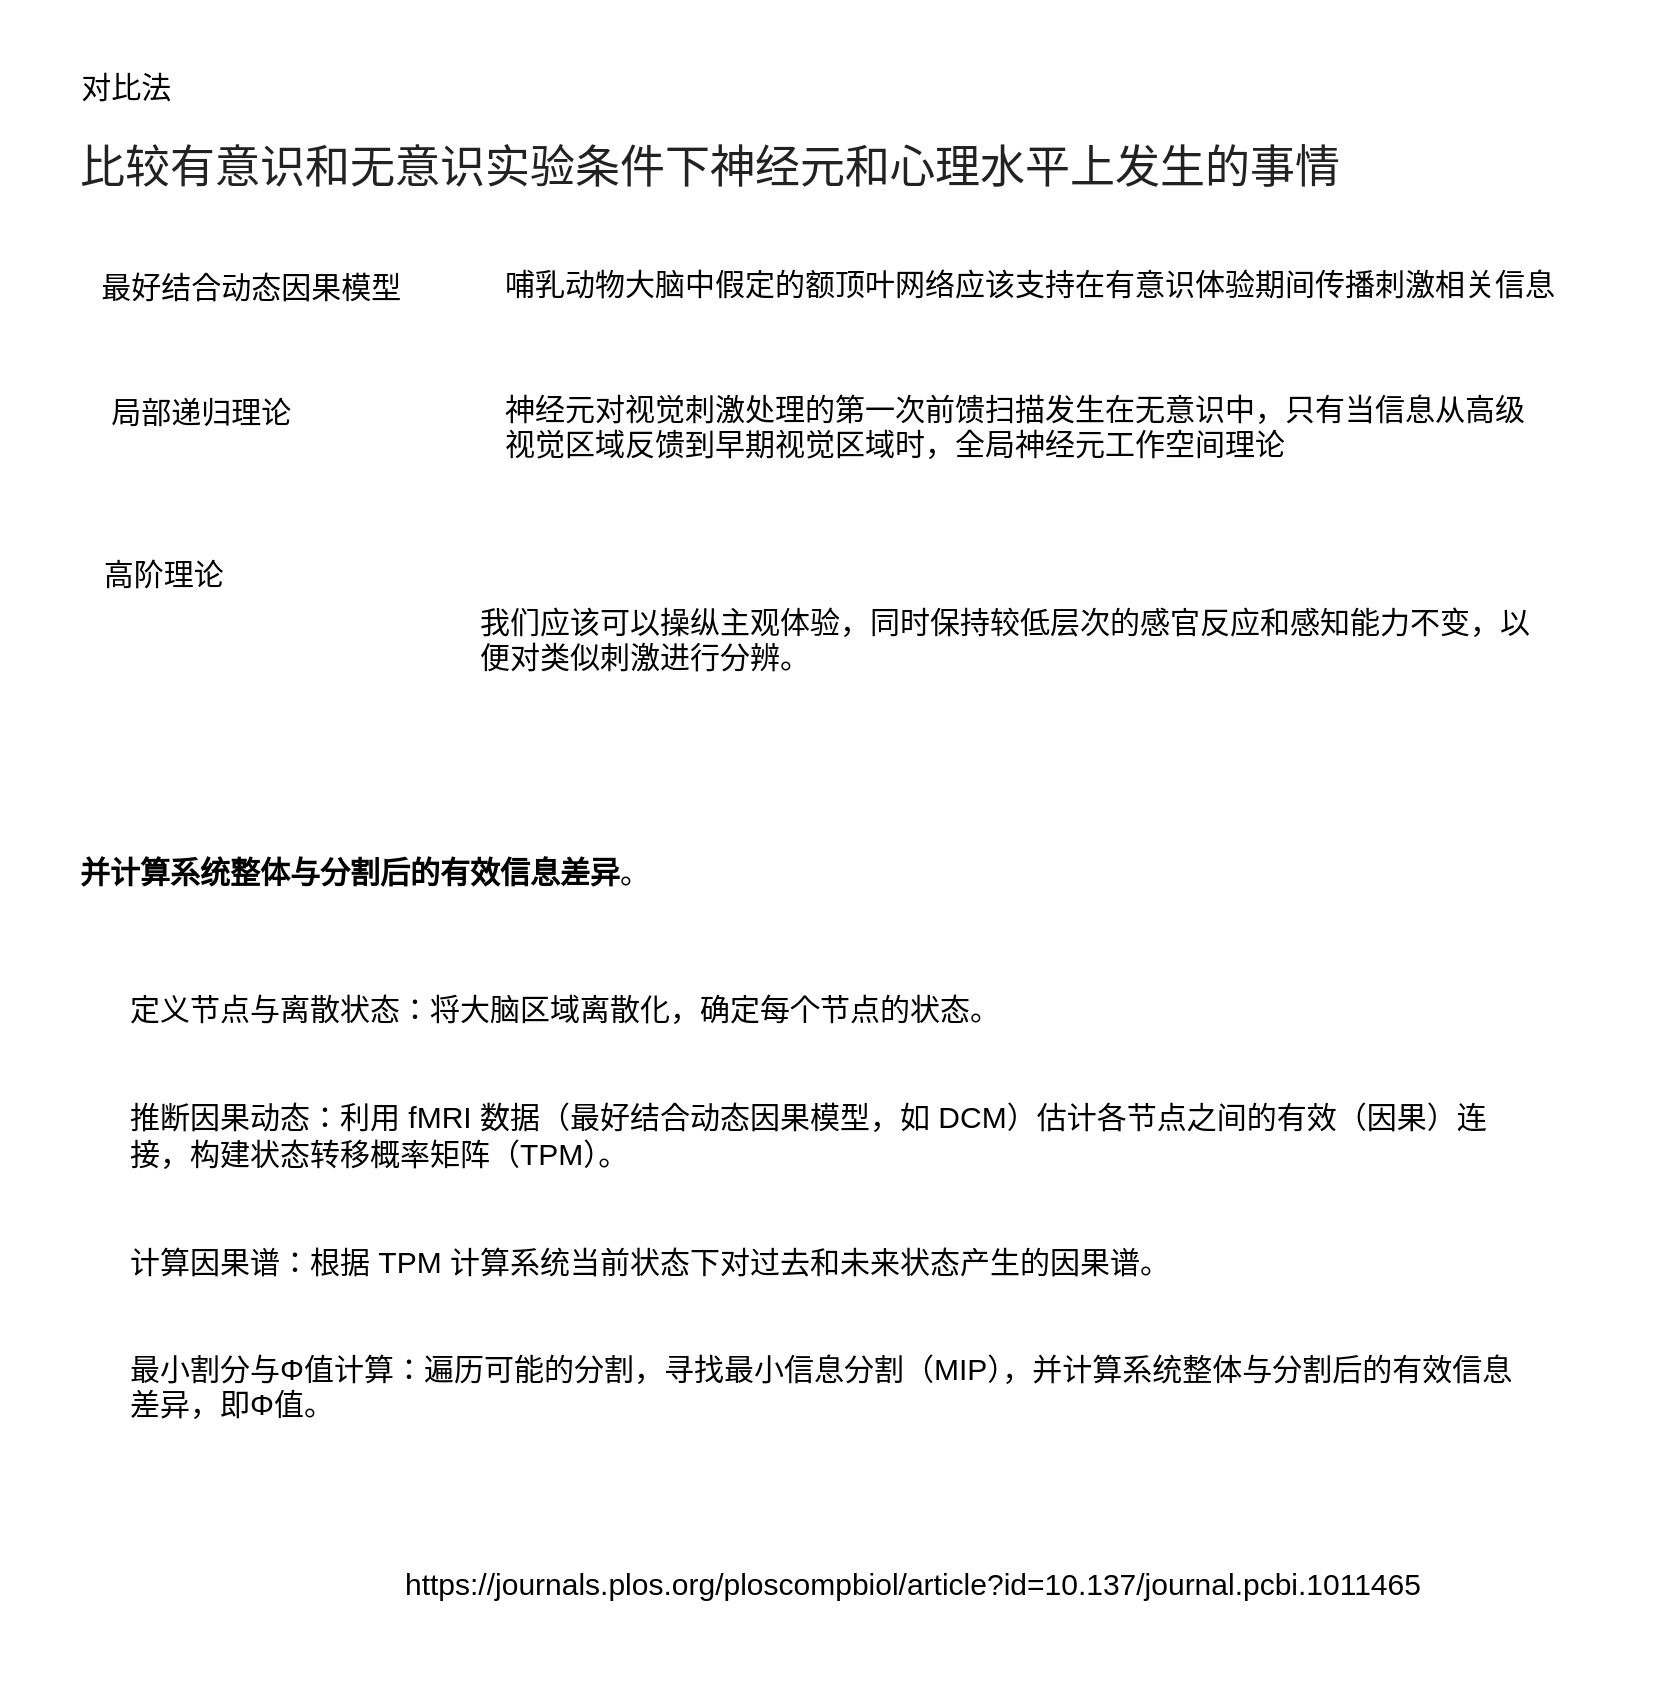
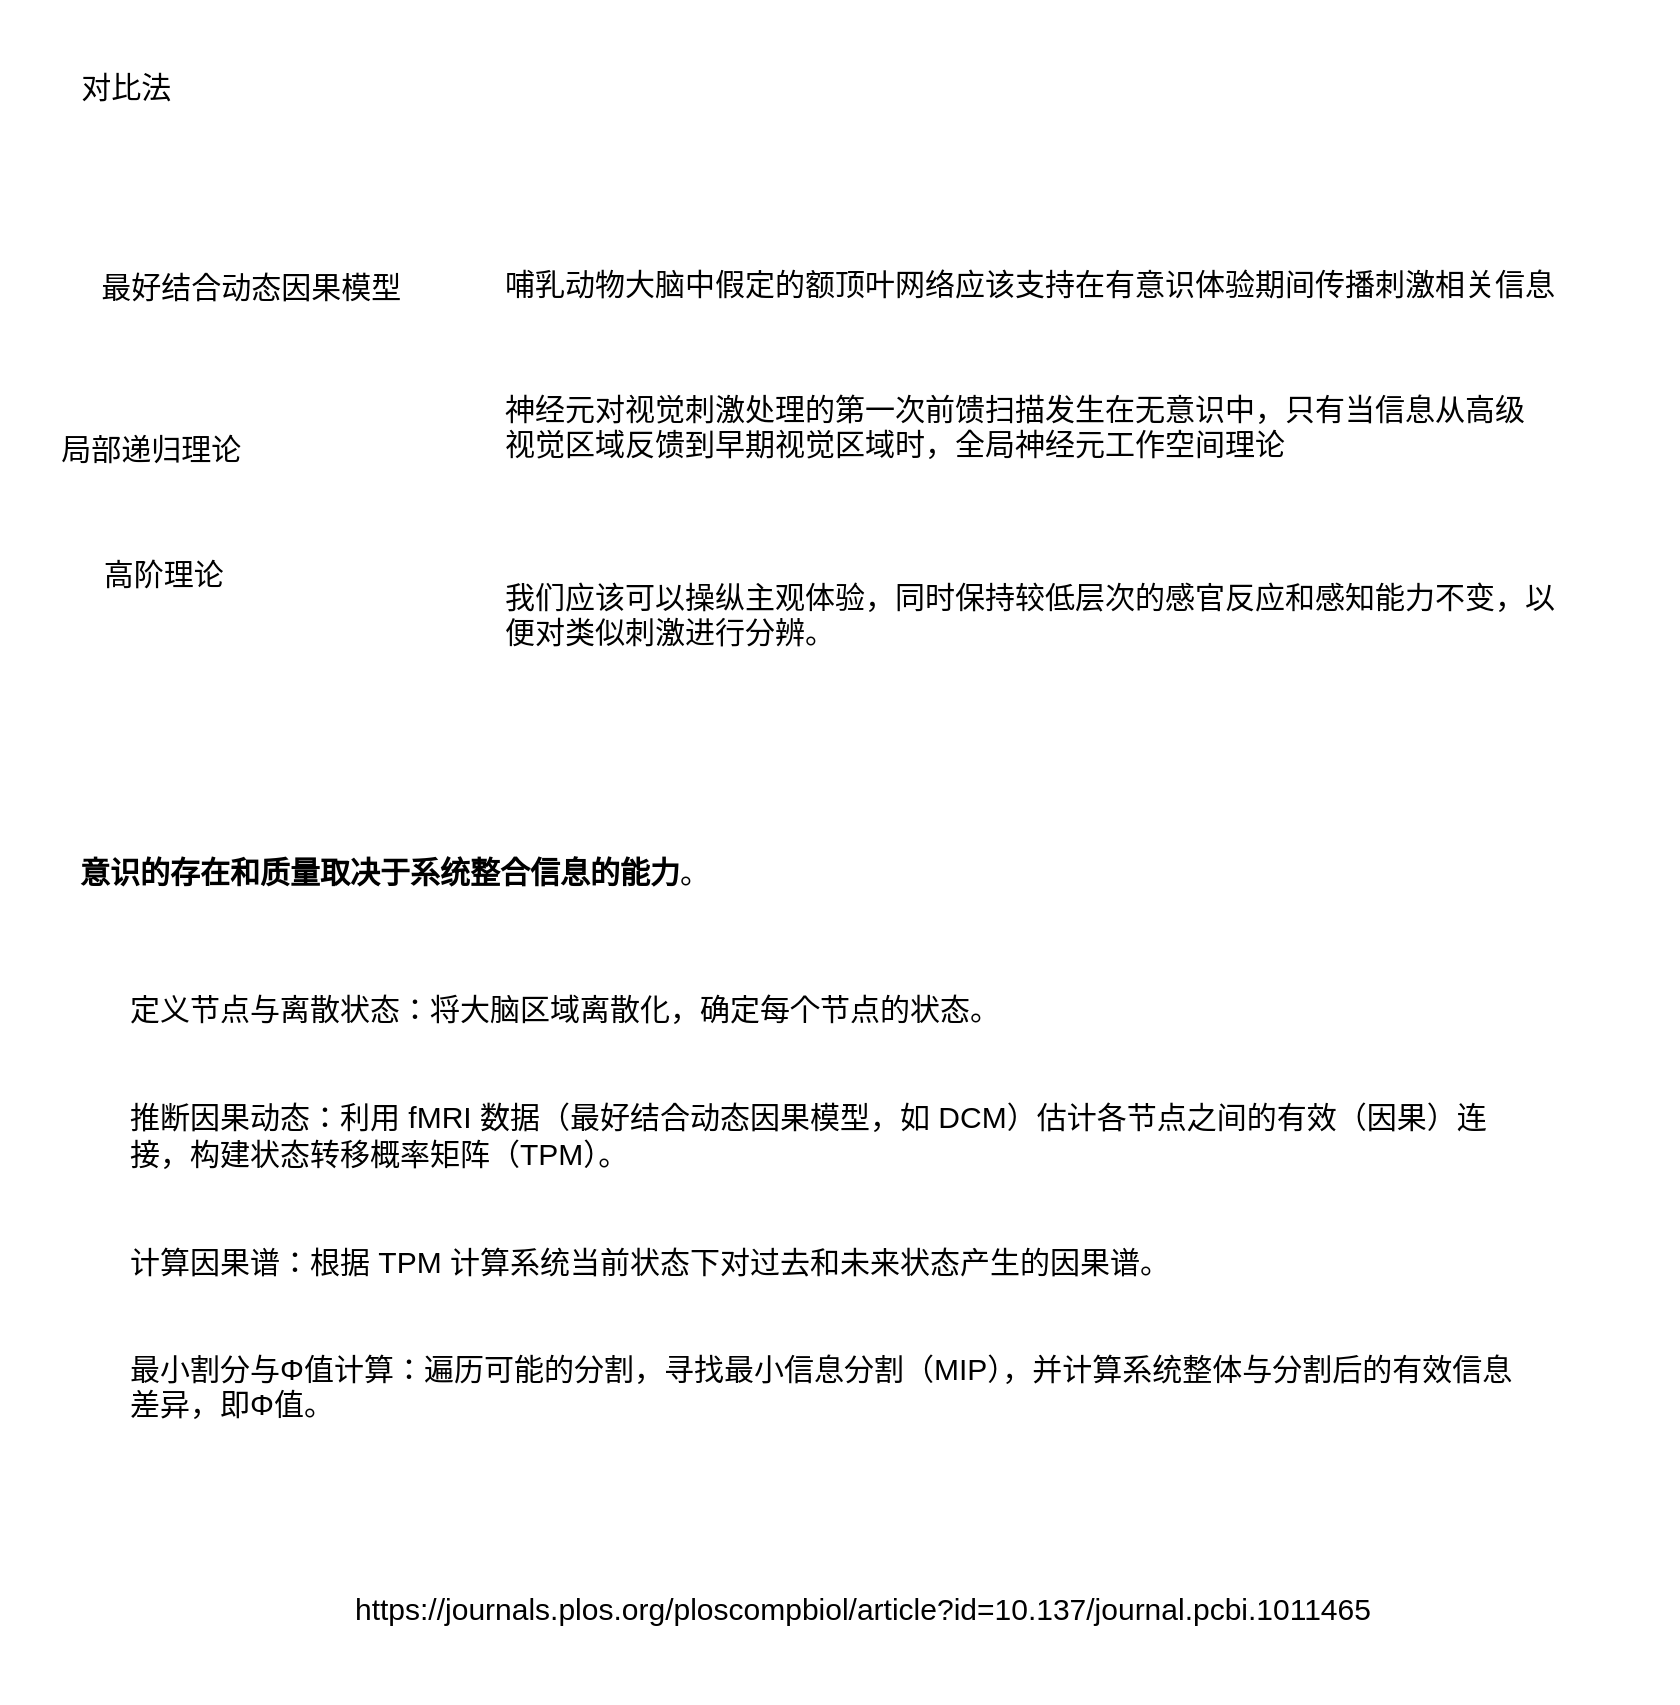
  <mxCell id="0" />
  <mxCell id="1" parent="0" />
  <mxCell id="2" value="对比法" style="text;html=1;align=center;verticalAlign=middle;resizable=0;points=[];autosize=1;strokeColor=none;fillColor=none;" vertex="1" parent="1"><mxGeometry x="20" y="20" width="60" height="30" as="geometry" /></mxCell>
- <mxCell id="3" value="&lt;span style=&quot;color: rgb(34, 34, 34); font-family: Harding, Palatino, serif; font-size: 18px; font-style: normal; font-variant-ligatures: normal; font-variant-caps: normal; font-weight: 400; letter-spacing: normal; orphans: 2; text-align: start; text-indent: 0px; text-transform: none; widows: 2; word-spacing: 0px; -webkit-text-stroke-width: 0px; white-space: normal; background-color: rgb(255, 255, 255); text-decoration-thickness: initial; text-decoration-style: initial; text-decoration-color: initial; display: inline !important; float: none;&quot;&gt;比较有意识和无意识实验条件下神经元和心理水平上发生的事情&lt;/span&gt;" style="text;whiteSpace=wrap;html=1;" vertex="1" parent="1"><mxGeometry x="30" y="50" width="560" height="50" as="geometry" /></mxCell>
  <mxCell id="4" value="最好结合动态因果模型" style="text;html=1;align=center;verticalAlign=middle;resizable=0;points=[];autosize=1;strokeColor=none;fillColor=none;" vertex="1" parent="1"><mxGeometry x="20" y="100" width="160" height="30" as="geometry" /></mxCell>
  <mxCell id="5" value="高阶理论" style="text;html=1;align=center;verticalAlign=middle;resizable=0;points=[];autosize=1;strokeColor=none;fillColor=none;" vertex="1" parent="1"><mxGeometry x="30" y="215" width="70" height="30" as="geometry" /></mxCell>
- <mxCell id="6" value="局部递归理论" style="text;html=1;align=center;verticalAlign=middle;resizable=0;points=[];autosize=1;strokeColor=none;fillColor=none;" vertex="1" parent="1"><mxGeometry x="30" y="150" width="100" height="30" as="geometry" /></mxCell>
+ <mxCell id="6" value="局部递归理论" style="text;html=1;align=center;verticalAlign=middle;resizable=0;points=[];autosize=1;strokeColor=none;fillColor=none;" vertex="1" parent="1"><mxGeometry x="10" y="165" width="100" height="30" as="geometry" /></mxCell>
  <mxCell id="7" value="哺乳动物大脑中假定的额顶叶网络应该支持在有意识体验期间传播刺激相关信息" style="text;whiteSpace=wrap;" vertex="1" parent="1"><mxGeometry x="200" y="100" width="450" height="40" as="geometry" /></mxCell>
  <mxCell id="8" value="神经元对视觉刺激处理的第一次前馈扫描发生在无意识中，只有当信息从高级视觉区域反馈到早期视觉区域时，全局神经元工作空间理论" style="text;whiteSpace=wrap;" vertex="1" parent="1"><mxGeometry x="200" y="150" width="420" height="50" as="geometry" /></mxCell>
- <mxCell id="9" value="我们应该可以操纵主观体验，同时保持较低层次的感官反应和感知能力不变，以便对类似刺激进行分辨。" style="text;whiteSpace=wrap;" vertex="1" parent="1"><mxGeometry x="190" y="235" width="430" height="50" as="geometry" /></mxCell>
- <mxCell id="10" value="&lt;strong&gt;并计算系统整体与分割后的有效信息差异&lt;/strong&gt;。" style="text;whiteSpace=wrap;html=1;" vertex="1" parent="1"><mxGeometry x="30" y="335" width="290" height="40" as="geometry" /></mxCell>
+ <mxCell id="9" value="我们应该可以操纵主观体验，同时保持较低层次的感官反应和感知能力不变，以便对类似刺激进行分辨。" style="text;whiteSpace=wrap;" vertex="1" parent="1"><mxGeometry x="200" y="225" width="430" height="50" as="geometry" /></mxCell>
+ <mxCell id="10" value="&lt;strong&gt;意识的存在和质量取决于系统整合信息的能力&lt;/strong&gt;。" style="text;whiteSpace=wrap;html=1;" vertex="1" parent="1"><mxGeometry x="30" y="335" width="290" height="40" as="geometry" /></mxCell>
  <mxCell id="11" value="定义节点与离散状态：将大脑区域离散化，确定每个节点的状态。&#10;&#10;&#10;推断因果动态：利用 fMRI 数据（最好结合动态因果模型，如 DCM）估计各节点之间的有效（因果）连接，构建状态转移概率矩阵（TPM）。&#10;&#10;&#10;计算因果谱：根据 TPM 计算系统当前状态下对过去和未来状态产生的因果谱。&#10;&#10;&#10;最小割分与Φ值计算：遍历可能的分割，寻找最小信息分割（MIP），并计算系统整体与分割后的有效信息差异，即Φ值。" style="text;whiteSpace=wrap;" vertex="1" parent="1"><mxGeometry x="50" y="390" width="560" height="200" as="geometry" /></mxCell>
- <mxCell id="12" value="https://journals.plos.org/ploscompbiol/article?id=10.137/journal.pcbi.1011465" style="text;whiteSpace=wrap;html=1;" vertex="1" parent="1"><mxGeometry x="160" y="620" width="450" height="40" as="geometry" /></mxCell>
+ <mxCell id="12" value="https://journals.plos.org/ploscompbiol/article?id=10.137/journal.pcbi.1011465" style="text;whiteSpace=wrap;html=1;" vertex="1" parent="1"><mxGeometry x="140" y="630" width="450" height="40" as="geometry" /></mxCell>
